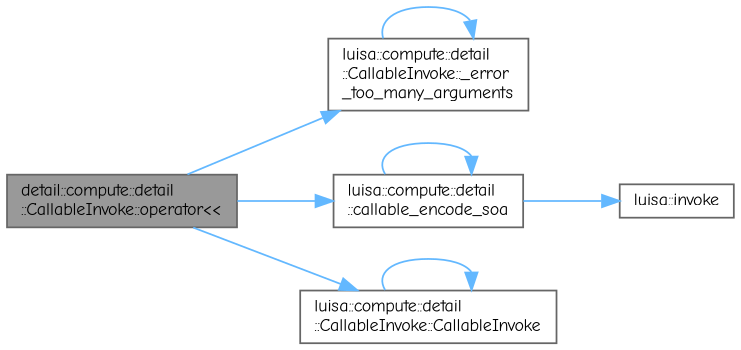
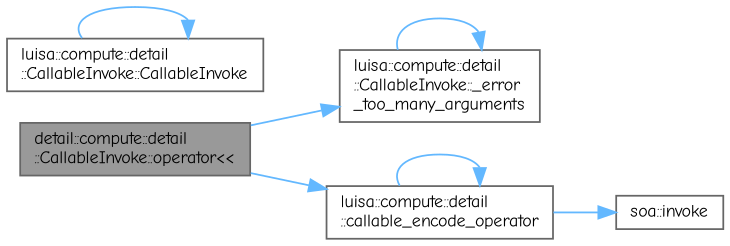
  digraph {
    fontname="Comic Neue"
    rankdir=LR
    node [color=grey40 fillcolor=white fontname="Comic Neue" fontsize=10 shape=box style=filled]
    edge [color=steelblue1 fontname="Comic Neue" fontsize=10 labelfontname=Helvetica labelfontsize=10 style=solid]
    n1 [color=gray40 fillcolor=grey60 fontcolor=black height=0.2 label="detail::compute::detail\l::CallableInvoke::operator\<\<" width=0.4]
    n2 [height=0.2 label="luisa::compute::detail\l::CallableInvoke::_error\l_too_many_arguments" width=0.4]
-   n3 [height=0.2 label="luisa::compute::detail\l::callable_encode_soa" width=0.4]
+   n3 [height=0.2 label="luisa::compute::detail\l::callable_encode_operator" width=0.4]
    n4 [height=0.2 label="luisa::compute::detail\l::CallableInvoke::CallableInvoke" width=0.4]
-   n5 [height=0.2 label="luisa::invoke" width=0.4]
+   n5 [height=0.2 label="soa::invoke" width=0.4]
    n1 -> n2
    n1 -> n3
-   n1 -> n4
    n2 -> n2
    n3 -> n3
    n3 -> n5
    n4 -> n4
  }
